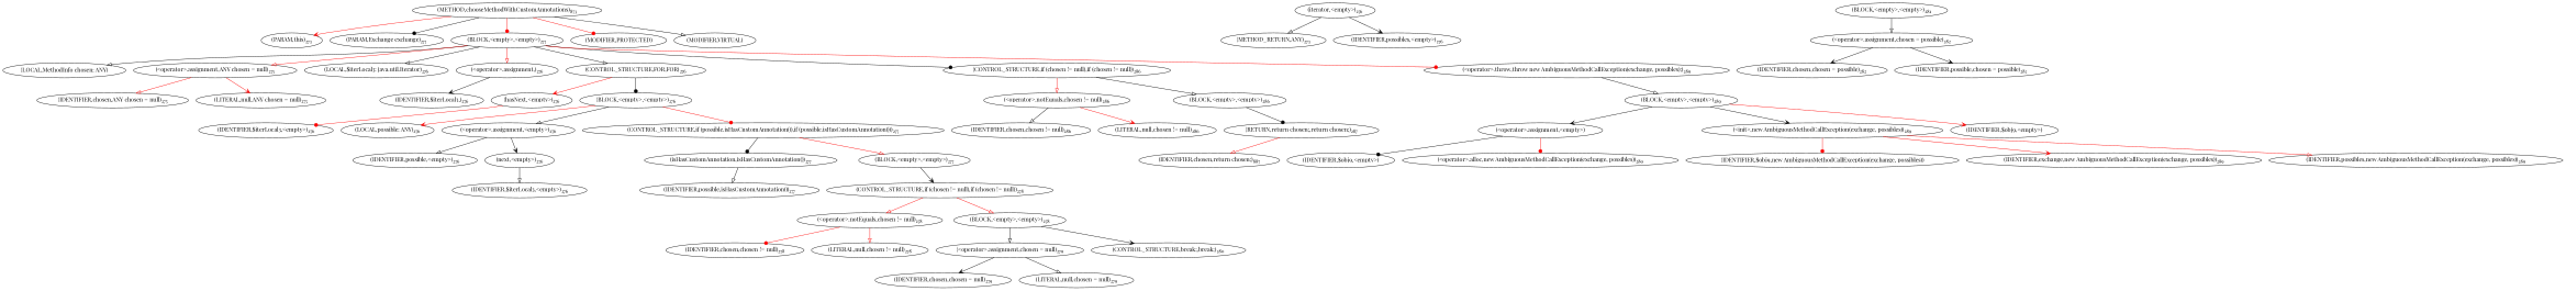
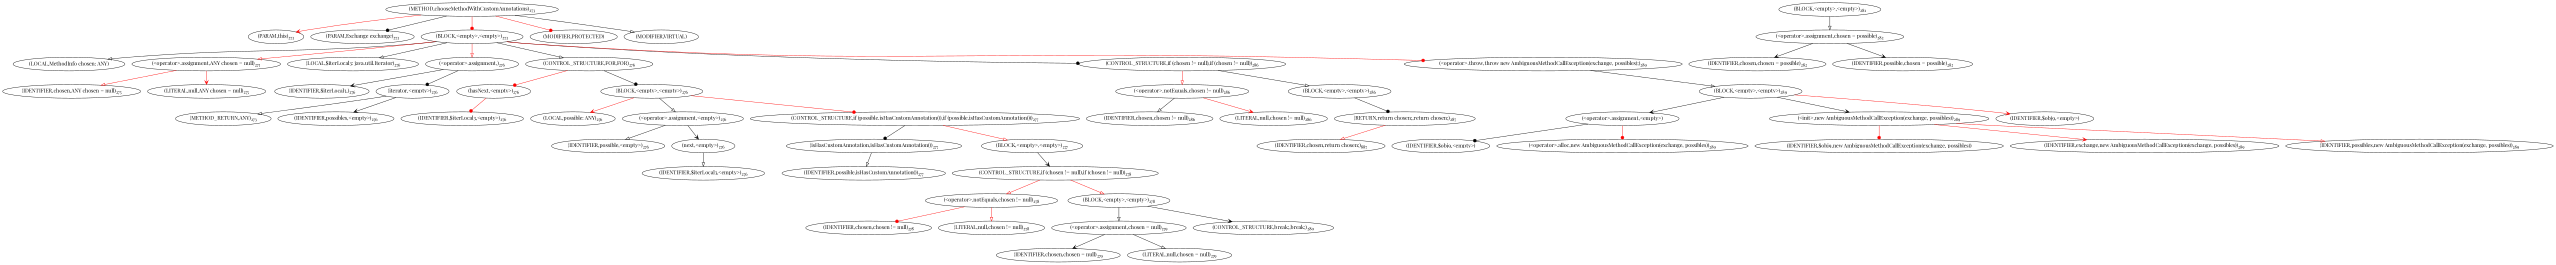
  digraph {
    fontname="Playfair Display"
    node [fontname="Playfair Display"]
    edge [arrowhead=onormal color=black fontname="Playfair Display"]
-   n1 [label=<(METHOD,chooseMethodWithCustomAnnotations)<SUB>873</SUB>>]
+   n1 [label=<(METHOD,chooseMethodWithCustomAnnotations)<SUB>273</SUB>>]
    n2 [label=<(PARAM,this)<SUB>273</SUB>>]
    n3 [label=<(PARAM,Exchange exchange)<SUB>273</SUB>>]
    n4 [label=<(BLOCK,&lt;empty&gt;,&lt;empty&gt;)<SUB>273</SUB>>]
    n5 [label=<(MODIFIER,PROTECTED)>]
    n6 [label=<(MODIFIER,VIRTUAL)>]
    n7 [label=<(LOCAL,MethodInfo chosen: ANY)>]
    n8 [label=<(&lt;operator&gt;.assignment,ANY chosen = null)<SUB>275</SUB>>]
    n9 [label=<(LOCAL,$iterLocal3: java.util.Iterator)<SUB>276</SUB>>]
    n10 [label=<(&lt;operator&gt;.assignment,)<SUB>276</SUB>>]
    n11 [label=<(CONTROL_STRUCTURE,FOR,FOR)<SUB>276</SUB>>]
    n12 [label=<(CONTROL_STRUCTURE,if (chosen != null),if (chosen != null))<SUB>286</SUB>>]
    n13 [label=<(&lt;operator&gt;.throw,throw new AmbiguousMethodCallException(exchange, possibles);)<SUB>289</SUB>>]
    n14 [label=<(METHOD_RETURN,ANY)<SUB>273</SUB>>]
    n15 [label=<(IDENTIFIER,chosen,ANY chosen = null)<SUB>275</SUB>>]
    n16 [label=<(LITERAL,null,ANY chosen = null)<SUB>275</SUB>>]
    n17 [label=<(IDENTIFIER,$iterLocal3,)<SUB>276</SUB>>]
    n18 [label=<(iterator,&lt;empty&gt;)<SUB>276</SUB>>]
    n19 [label=<(hasNext,&lt;empty&gt;)<SUB>276</SUB>>]
    n20 [label=<(BLOCK,&lt;empty&gt;,&lt;empty&gt;)<SUB>276</SUB>>]
    n21 [label=<(&lt;operator&gt;.notEquals,chosen != null)<SUB>286</SUB>>]
    n22 [label=<(BLOCK,&lt;empty&gt;,&lt;empty&gt;)<SUB>286</SUB>>]
    n23 [label=<(BLOCK,&lt;empty&gt;,&lt;empty&gt;)<SUB>289</SUB>>]
    n24 [label=<(IDENTIFIER,possibles,&lt;empty&gt;)<SUB>276</SUB>>]
    n25 [label=<(IDENTIFIER,$iterLocal3,&lt;empty&gt;)<SUB>276</SUB>>]
    n26 [label=<(LOCAL,possible: ANY)<SUB>276</SUB>>]
    n27 [label=<(&lt;operator&gt;.assignment,&lt;empty&gt;)<SUB>276</SUB>>]
    n28 [label=<(CONTROL_STRUCTURE,if (possible.isHasCustomAnnotation()),if (possible.isHasCustomAnnotation()))<SUB>277</SUB>>]
    n29 [label=<(IDENTIFIER,possible,&lt;empty&gt;)<SUB>276</SUB>>]
    n30 [label=<(next,&lt;empty&gt;)<SUB>276</SUB>>]
    n31 [label=<(isHasCustomAnnotation,isHasCustomAnnotation())<SUB>277</SUB>>]
    n32 [label=<(BLOCK,&lt;empty&gt;,&lt;empty&gt;)<SUB>277</SUB>>]
    n33 [label=<(IDENTIFIER,$iterLocal3,&lt;empty&gt;)<SUB>276</SUB>>]
    n34 [label=<(IDENTIFIER,possible,isHasCustomAnnotation())<SUB>277</SUB>>]
    n35 [label=<(CONTROL_STRUCTURE,if (chosen != null),if (chosen != null))<SUB>278</SUB>>]
    n36 [label=<(&lt;operator&gt;.notEquals,chosen != null)<SUB>278</SUB>>]
    n37 [label=<(BLOCK,&lt;empty&gt;,&lt;empty&gt;)<SUB>278</SUB>>]
    n38 [label=<(IDENTIFIER,chosen,chosen != null)<SUB>278</SUB>>]
    n39 [label=<(LITERAL,null,chosen != null)<SUB>278</SUB>>]
    n40 [label=<(&lt;operator&gt;.assignment,chosen = null)<SUB>279</SUB>>]
    n41 [label=<(CONTROL_STRUCTURE,break;,break;)<SUB>280</SUB>>]
    n42 [label=<(IDENTIFIER,chosen,chosen = null)<SUB>279</SUB>>]
    n43 [label=<(LITERAL,null,chosen = null)<SUB>279</SUB>>]
    n44 [label=<(BLOCK,&lt;empty&gt;,&lt;empty&gt;)<SUB>281</SUB>>]
    n45 [label=<(&lt;operator&gt;.assignment,chosen = possible)<SUB>282</SUB>>]
    n46 [label=<(IDENTIFIER,chosen,chosen = possible)<SUB>282</SUB>>]
    n47 [label=<(IDENTIFIER,possible,chosen = possible)<SUB>282</SUB>>]
    n48 [label=<(IDENTIFIER,chosen,chosen != null)<SUB>286</SUB>>]
    n49 [label=<(LITERAL,null,chosen != null)<SUB>286</SUB>>]
    n50 [label=<(RETURN,return chosen;,return chosen;)<SUB>287</SUB>>]
    n51 [label=<(IDENTIFIER,chosen,return chosen;)<SUB>887</SUB>>]
    n52 [label=<(&lt;operator&gt;.assignment,&lt;empty&gt;)>]
    n53 [label=<(&lt;init&gt;,new AmbiguousMethodCallException(exchange, possibles))<SUB>289</SUB>>]
    n54 [label=<(IDENTIFIER,$obj9,&lt;empty&gt;)>]
    n55 [label=<(IDENTIFIER,$obj9,&lt;empty&gt;)>]
    n56 [label=<(&lt;operator&gt;.alloc,new AmbiguousMethodCallException(exchange, possibles))<SUB>289</SUB>>]
    n57 [label=<(IDENTIFIER,$obj9,new AmbiguousMethodCallException(exchange, possibles))>]
    n58 [label=<(IDENTIFIER,exchange,new AmbiguousMethodCallException(exchange, possibles))<SUB>289</SUB>>]
    n59 [label=<(IDENTIFIER,possibles,new AmbiguousMethodCallException(exchange, possibles))<SUB>289</SUB>>]
    n1 -> n2 [arrowhead=vee color=red]
    n1 -> n3 [arrowhead=dot]
    n1 -> n4 [arrowhead=dot color=red]
    n1 -> n5 [arrowhead=dot color=red]
    n1 -> n6
    n4 -> n7
    n4 -> n8 [color=red]
    n4 -> n9
    n4 -> n10 [color=red]
    n4 -> n11
    n4 -> n12 [arrowhead=dot]
    n4 -> n13 [arrowhead=dot color=red]
    n8 -> n15 [color=red]
    n8 -> n16 [arrowhead=vee color=red]
    n10 -> n17 [arrowhead=vee]
-   n11 -> n19 [arrowhead=vee color=red]
+   n10 -> n18 [arrowhead=dot]
+   n11 -> n19 [arrowhead=dot color=red]
    n11 -> n20 [arrowhead=dot]
    n12 -> n21 [color=red]
    n12 -> n22
    n13 -> n23
    n18 -> n14
    n18 -> n24 [arrowhead=vee]
    n19 -> n25 [arrowhead=dot color=red]
    n20 -> n26 [arrowhead=vee color=red]
    n20 -> n27
    n20 -> n28 [arrowhead=dot color=red]
    n21 -> n48
    n21 -> n49 [arrowhead=vee color=red]
    n22 -> n50 [arrowhead=dot]
    n23 -> n52 [arrowhead=vee]
    n23 -> n53 [arrowhead=vee]
    n23 -> n54 [arrowhead=vee color=red]
    n27 -> n29
    n27 -> n30 [arrowhead=vee]
    n28 -> n31 [arrowhead=dot]
    n28 -> n32 [color=red]
    n30 -> n33
    n31 -> n34
    n32 -> n35 [arrowhead=vee]
    n35 -> n36 [color=red]
    n35 -> n37 [color=red]
    n36 -> n38 [arrowhead=dot color=red]
    n36 -> n39 [color=red]
    n37 -> n40
    n37 -> n41 [arrowhead=vee]
    n40 -> n42 [arrowhead=vee]
    n40 -> n43
    n44 -> n45
    n45 -> n46 [arrowhead=vee]
    n45 -> n47 [arrowhead=vee]
    n50 -> n51 [color=red]
    n52 -> n55 [arrowhead=dot]
    n52 -> n56 [arrowhead=dot color=red]
    n53 -> n57 [arrowhead=dot color=red]
    n53 -> n58 [arrowhead=vee color=red]
    n53 -> n59 [color=red]
  }
